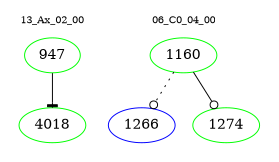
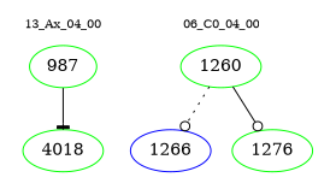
  digraph {
    node [color=green]
    edge [arrowhead=odot color=black style=solid]
-   n1 [label=947]
+   n1 [label=987]
    n2 [label=4018]
-   n3 [label=1160]
+   n3 [label=1260]
    n4 [color=blue label=1266]
-   n5 [label=1274]
+   n5 [label=1276]
    subgraph cluster_1 {
      color=white
      fontsize=10
-     label="13_Ax_02_00"
+     label="13_Ax_04_00"
      n1
      n2
    }
    subgraph cluster_2 {
      color=white
      fontsize=10
      label="06_C0_04_00"
      n3
      n4
      n5
    }
    n1 -> n2 [arrowhead=tee]
    n3 -> n4 [style=dotted]
    n3 -> n5
  }
